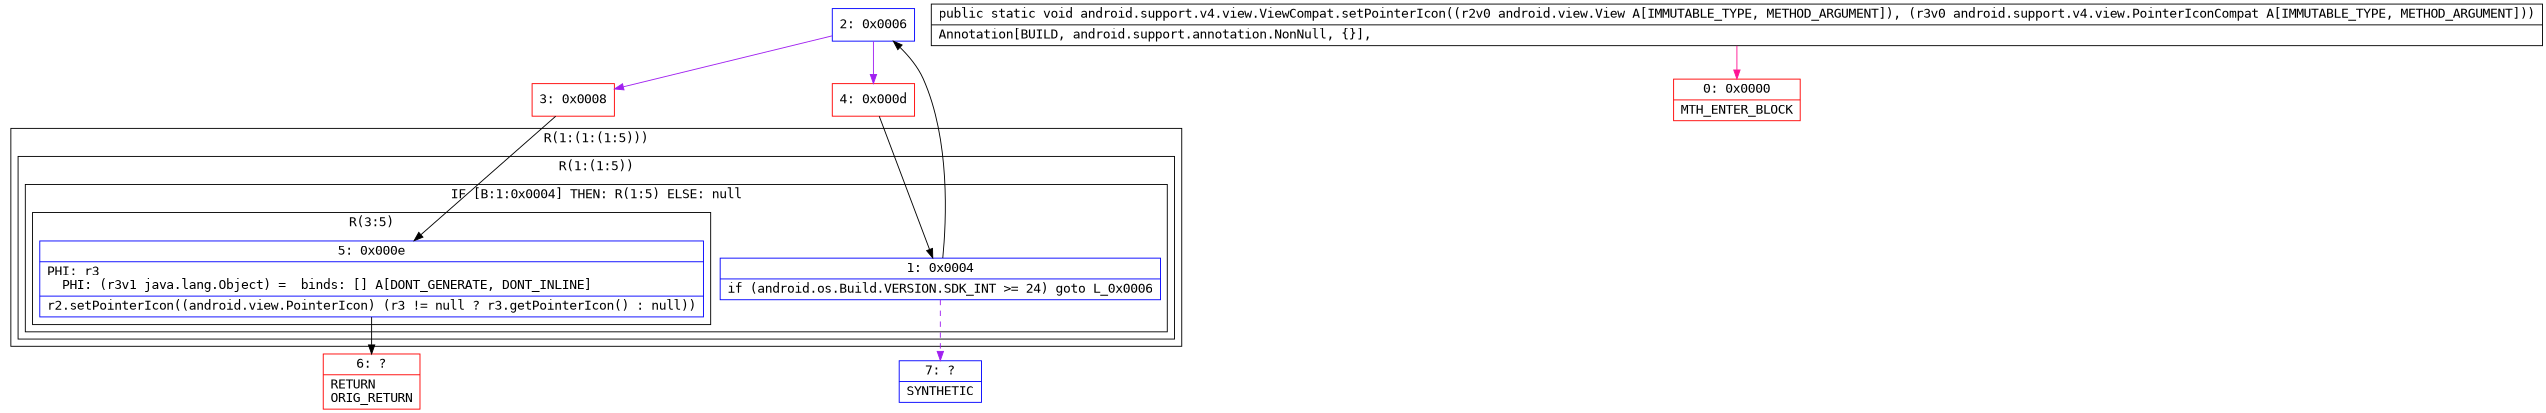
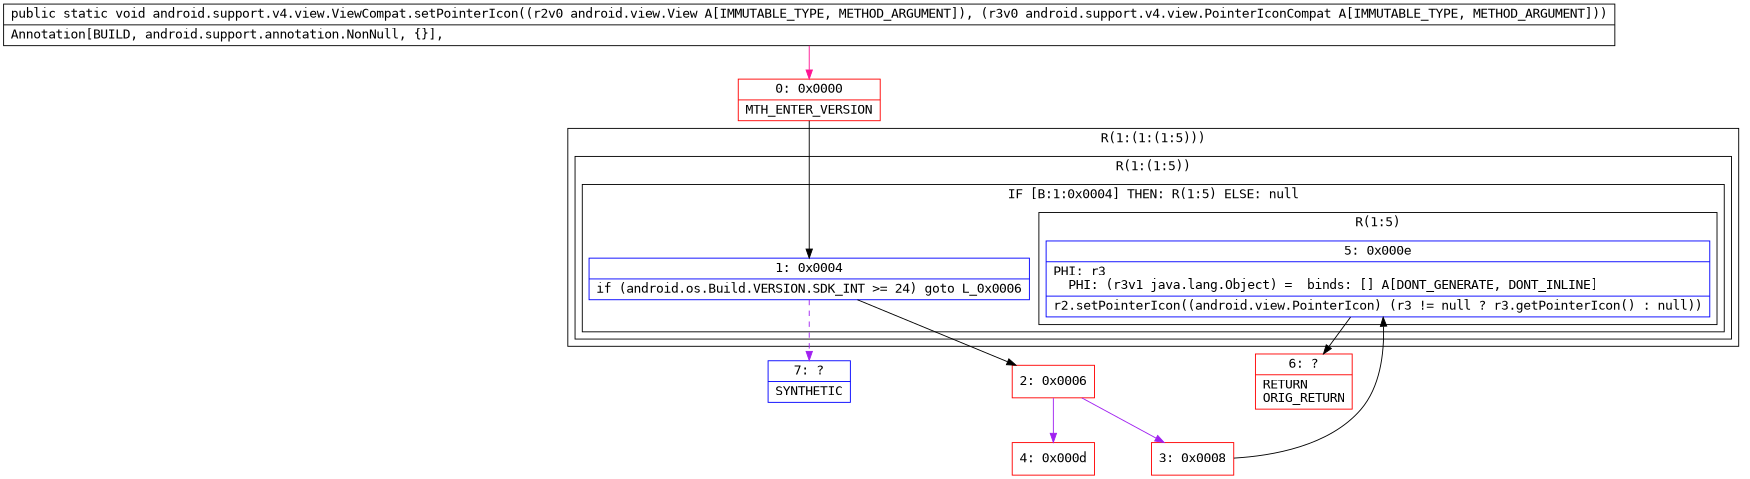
  digraph {
    fontname="DejaVu Sans Mono"
    node [color=red fontname="DejaVu Sans Mono" shape=record]
    edge [color=black fontname="DejaVu Sans Mono"]
    n1 [color=blue label="{5\:\ 0x000e|PHI: r3 \l  PHI: (r3v1 java.lang.Object) =  binds: [] A[DONT_GENERATE, DONT_INLINE]\l|r2.setPointerIcon((android.view.PointerIcon) (r3 != null ? r3.getPointerIcon() : null))\l}"]
    n2 [color=blue label="{1\:\ 0x0004|if (android.os.Build.VERSION.SDK_INT \>= 24) goto L_0x0006\l}"]
    n3 [label="{6\:\ ?|RETURN\lORIG_RETURN\l}"]
-   n4 [color=blue label="{2\:\ 0x0006}"]
+   n4 [label="{2\:\ 0x0006}"]
    n5 [color=blue label="{7\:\ ?|SYNTHETIC\l}"]
    n6 [label="{3\:\ 0x0008}"]
    n7 [label="{4\:\ 0x000d}"]
-   n8 [label="{0\:\ 0x0000|MTH_ENTER_BLOCK\l}"]
+   n8 [label="{0\:\ 0x0000|MTH_ENTER_VERSION\l}"]
    n9 [label="{public static void android.support.v4.view.ViewCompat.setPointerIcon((r2v0 android.view.View A[IMMUTABLE_TYPE, METHOD_ARGUMENT]), (r3v0 android.support.v4.view.PointerIconCompat A[IMMUTABLE_TYPE, METHOD_ARGUMENT]))  | Annotation[BUILD, android.support.annotation.NonNull, \{\}], \l}" color=""]
    subgraph cluster_1 {
      label="R(1:(1:(1:5)))"
      subgraph cluster_2 {
        label="R(1:(1:5))"
        subgraph cluster_3 {
          label="IF [B:1:0x0004] THEN: R(1:5) ELSE: null"
          n2
          subgraph cluster_4 {
-           label="R(3:5)"
+           label="R(1:5)"
            n1
          }
        }
      }
    }
    n1 -> n3
    n2 -> n4
    n2 -> n5 [color=purple style=dashed]
    n4 -> n6 [color=purple]
    n4 -> n7 [color=purple]
    n6 -> n1
-   n7 -> n2
+   n8 -> n2
    n9 -> n8 [color=deeppink]
  }
